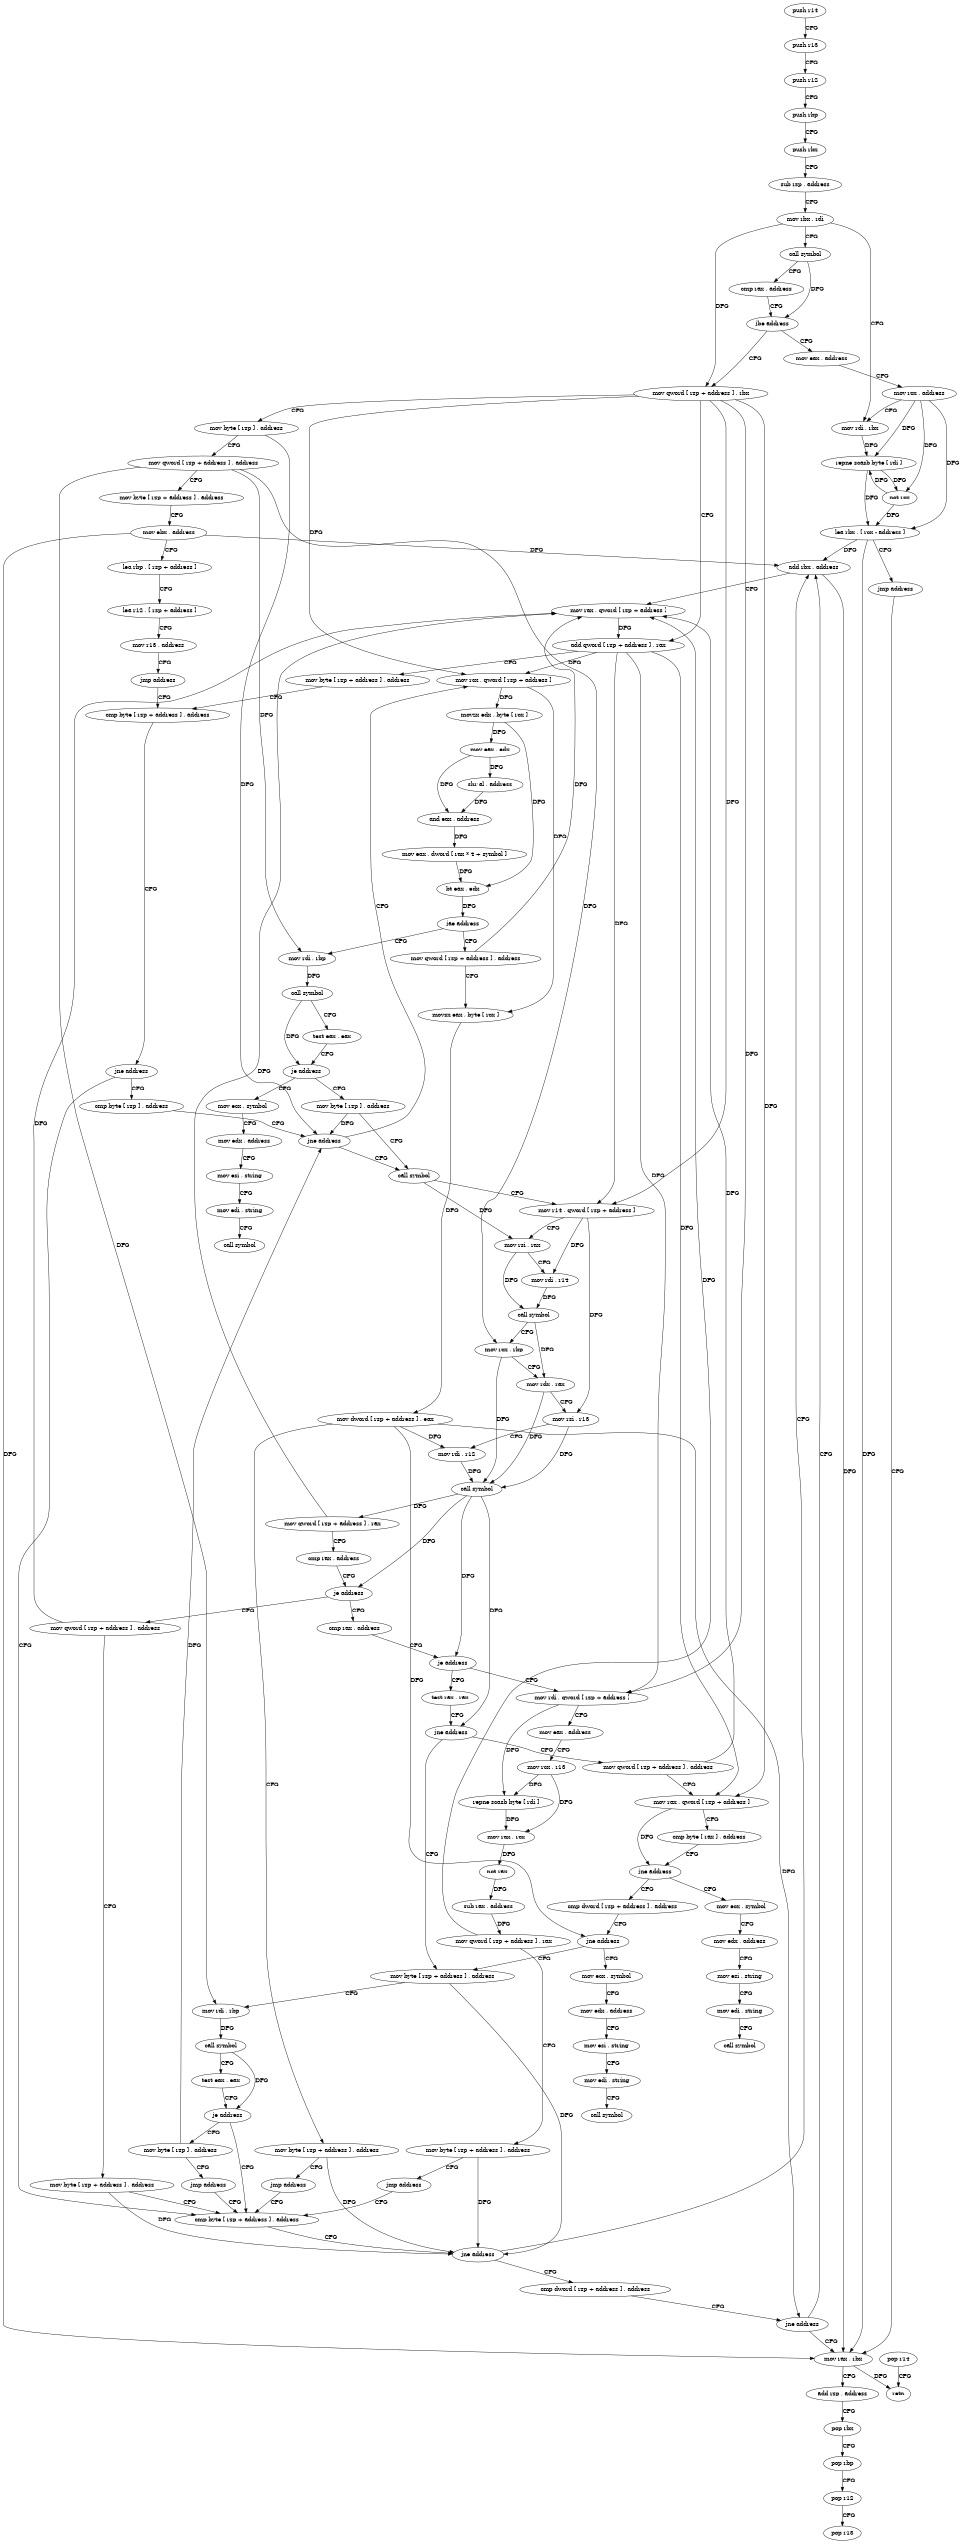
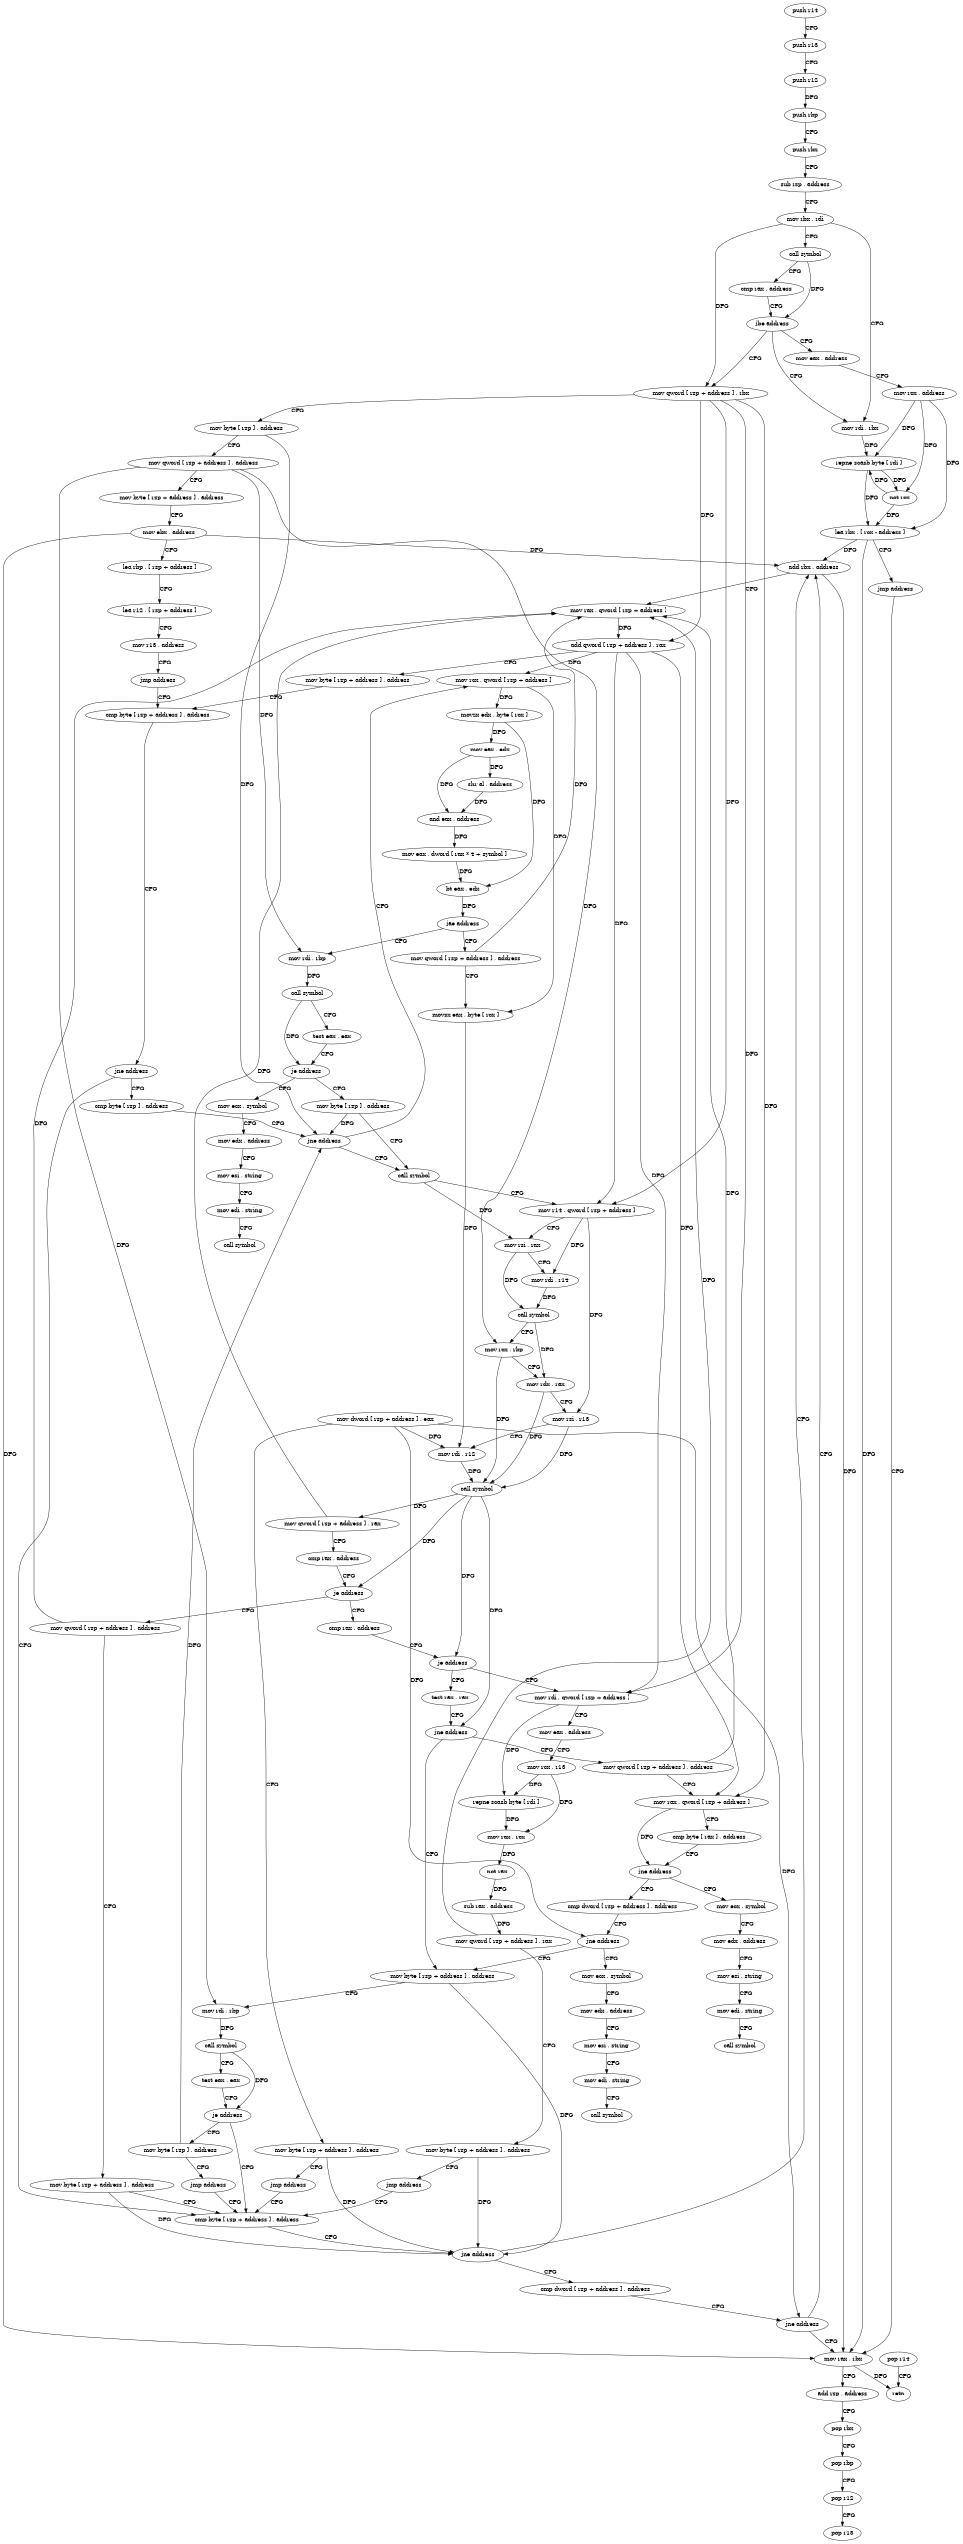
  digraph {
    n1 [label="push r14"]
    n2 [label="push r13"]
    n3 [label="push r12"]
    n4 [label="push rbp"]
    n5 [label="push rbx"]
    n6 [label="sub rsp , address"]
    n7 [label="mov rbx , rdi"]
    n8 [label="call symbol"]
    n9 [label="mov qword [ rsp + address ] , rbx"]
    n10 [label="mov rdi , rbx"]
    n11 [label="cmp rax , address"]
    n12 [label="jbe address"]
    n13 [label="mov byte [ rsp ] , address"]
    n14 [label="mov rcx , qword [ rsp + address ]"]
    n15 [label="add qword [ rsp + address ] , rax"]
    n16 [label="mov r14 , qword [ rsp + address ]"]
    n17 [label="mov rdi , qword [ rsp + address ]"]
    n18 [label="mov rax , qword [ rsp + address ]"]
    n19 [label="repne scasb byte [ rdi ]"]
    n20 [label="mov eax , address"]
    n21 [label="mov rcx , address"]
    n22 [label="not rcx"]
    n23 [label="lea rbx , [ rcx - address ]"]
    n24 [label="mov qword [ rsp + address ] , address"]
    n25 [label="jne address"]
    n26 [label="movzx edx , byte [ rcx ]"]
    n27 [label="movsx eax , byte [ rcx ]"]
    n28 [label="mov byte [ rsp + address ] , address"]
    n29 [label="mov rsi , rax"]
    n30 [label="mov rdi , r14"]
    n31 [label="mov rsi , r13"]
    n32 [label="mov eax , address"]
    n33 [label="repne scasb byte [ rdi ]"]
    n34 [label="cmp byte [ rax ] , address"]
    n35 [label="jne address"]
    n36 [label="jmp address"]
    n37 [label="mov rax , rbx"]
    n38 [label="add rbx , address"]
    n39 [label="add rsp , address"]
    n40 [label=retn]
    n41 [label="mov rax , qword [ rsp + address ]"]
    n42 [label="pop rbx"]
    n43 [label="mov byte [ rsp + address ] , address"]
    n44 [label="mov rcx , rbp"]
    n45 [label="mov rdi , rbp"]
    n46 [label="mov rdi , rbp"]
    n47 [label="call symbol"]
    n48 [label="mov ebx , address"]
    n49 [label="mov rdx , rax"]
    n50 [label="call symbol"]
    n51 [label="call symbol"]
    n52 [label="call symbol"]
    n53 [label="lea rbp , [ rsp + address ]"]
    n54 [label="lea r12 , [ rsp + address ]"]
    n55 [label="mov r13 , address"]
    n56 [label="jmp address"]
    n57 [label="cmp byte [ rsp + address ] , address"]
    n58 [label="jne address"]
    n59 [label="cmp byte [ rsp + address ] , address"]
    n60 [label="cmp byte [ rsp ] , address"]
    n61 [label="pop rbp"]
    n62 [label="pop r12"]
    n63 [label="pop r13"]
    n64 [label="pop r14"]
    n65 [label="jne address"]
    n66 [label="cmp dword [ rsp + address ] , address"]
    n67 [label="jne address"]
    n68 [label="call symbol"]
    n69 [label="mov eax , edx"]
    n70 [label="bt eax , edx"]
    n71 [label="mov dword [ rsp + address ] , eax"]
    n72 [label="mov rdi , r12"]
    n73 [label="mov qword [ rsp + address ] , rax"]
    n74 [label="je address"]
    n75 [label="je address"]
    n76 [label="jne address"]
    n77 [label="cmp rax , address"]
    n78 [label="mov qword [ rsp + address ] , address"]
    n79 [label="cmp rax , address"]
    n80 [label="test rax , rax"]
    n81 [label="mov byte [ rsp + address ] , address"]
    n82 [label="mov qword [ rsp + address ] , address"]
    n83 [label="mov byte [ rsp + address ] , address"]
    n84 [label="shr al , address"]
    n85 [label="and eax , address"]
    n86 [label="jae address"]
    n87 [label="mov eax , dword [ rax * 4 + symbol ]"]
    n88 [label="mov qword [ rsp + address ] , address"]
    n89 [label="test eax , eax"]
    n90 [label="je address"]
    n91 [label="mov rcx , r13"]
    n92 [label="mov rax , rcx"]
    n93 [label="mov ecx , symbol"]
    n94 [label="mov byte [ rsp ] , address"]
    n95 [label="mov edx , address"]
    n96 [label="mov esi , string"]
    n97 [label="mov byte [ rsp + address ] , address"]
    n98 [label="jne address"]
    n99 [label="jmp address"]
    n100 [label="mov ecx , symbol"]
    n101 [label="not rax"]
    n102 [label="sub rax , address"]
    n103 [label="mov qword [ rsp + address ] , rax"]
    n104 [label="mov byte [ rsp + address ] , address"]
    n105 [label="jmp address"]
    n106 [label="mov edi , string"]
    n107 [label="call symbol"]
    n108 [label="test eax , eax"]
    n109 [label="je address"]
    n110 [label="mov byte [ rsp ] , address"]
    n111 [label="jmp address"]
    n112 [label="mov ecx , symbol"]
    n113 [label="cmp dword [ rsp + address ] , address"]
    n114 [label="mov edx , address"]
    n115 [label="mov esi , string"]
    n116 [label="mov edi , string"]
    n117 [label="call symbol"]
    n118 [label="mov edx , address"]
    n119 [label="mov esi , string"]
    n120 [label="mov edi , string"]
    n121 [label="call symbol"]
    n1 -> n2 [label=CFG]
    n2 -> n3 [label=CFG]
-   n3 -> n4 [label=CFG]
+   n3 -> n4 [label=DFG]
    n4 -> n5 [label=CFG]
    n5 -> n6 [label=CFG]
    n6 -> n7 [label=CFG]
    n7 -> n8 [label=CFG]
    n7 -> n9 [label=DFG]
    n7 -> n10 [label=CFG]
    n8 -> n11 [label=CFG]
    n8 -> n12 [label=DFG]
    n9 -> n13 [label=CFG]
-   n9 -> n14 [label=DFG]
-   n9 -> n15 [label=CFG]
+   n9 -> n15 [label=DFG]
    n9 -> n16 [label=DFG]
    n9 -> n17 [label=DFG]
    n9 -> n18 [label=DFG]
    n10 -> n19 [label=DFG]
    n11 -> n12 [label=CFG]
    n12 -> n9 [label=CFG]
    n12 -> n20 [label=CFG]
    n13 -> n24 [label=CFG]
    n13 -> n25 [label=DFG]
    n14 -> n26 [label=DFG]
    n14 -> n27 [label=DFG]
    n15 -> n14 [label=DFG]
    n15 -> n16 [label=DFG]
    n15 -> n17 [label=DFG]
    n15 -> n18 [label=DFG]
    n15 -> n28 [label=CFG]
    n16 -> n29 [label=CFG]
    n16 -> n30 [label=DFG]
    n16 -> n31 [label=DFG]
    n17 -> n32 [label=CFG]
    n17 -> n33 [label=DFG]
    n18 -> n34 [label=CFG]
    n18 -> n35 [label=DFG]
    n19 -> n22 [label=DFG]
    n19 -> n23 [label=DFG]
    n20 -> n21 [label=CFG]
-   n21 -> n10 [label=CFG]
+   n12 -> n10 [label=CFG]
    n21 -> n19 [label=DFG]
    n21 -> n22 [label=DFG]
    n21 -> n23 [label=DFG]
    n22 -> n19 [label=DFG]
    n22 -> n23 [label=DFG]
    n23 -> n36 [label=CFG]
    n23 -> n37 [label=DFG]
    n23 -> n38 [label=DFG]
    n24 -> n43 [label=CFG]
    n24 -> n44 [label=DFG]
    n24 -> n45 [label=DFG]
    n24 -> n46 [label=DFG]
    n25 -> n14 [label=CFG]
    n25 -> n47 [label=CFG]
    n26 -> n69 [label=DFG]
    n26 -> n70 [label=DFG]
-   n27 -> n71 [label=DFG]
+   n27 -> n72 [label=DFG]
    n28 -> n57 [label=CFG]
    n29 -> n30 [label=CFG]
    n29 -> n68 [label=DFG]
    n30 -> n68 [label=DFG]
    n31 -> n50 [label=DFG]
    n31 -> n72 [label=CFG]
    n32 -> n91 [label=CFG]
    n33 -> n92 [label=DFG]
    n34 -> n35 [label=CFG]
    n35 -> n112 [label=CFG]
    n35 -> n113 [label=CFG]
    n36 -> n37 [label=CFG]
    n37 -> n39 [label=CFG]
    n37 -> n40 [label=DFG]
    n38 -> n37 [label=DFG]
    n38 -> n41 [label=CFG]
    n39 -> n42 [label=CFG]
    n41 -> n15 [label=DFG]
    n42 -> n61 [label=CFG]
    n43 -> n48 [label=CFG]
    n44 -> n49 [label=CFG]
    n44 -> n50 [label=DFG]
    n45 -> n51 [label=DFG]
    n46 -> n52 [label=DFG]
    n47 -> n16 [label=CFG]
    n47 -> n29 [label=DFG]
    n48 -> n37 [label=DFG]
    n48 -> n38 [label=DFG]
    n48 -> n53 [label=CFG]
    n49 -> n31 [label=CFG]
    n49 -> n50 [label=DFG]
    n50 -> n73 [label=DFG]
    n50 -> n74 [label=DFG]
    n50 -> n75 [label=DFG]
    n50 -> n76 [label=DFG]
    n51 -> n89 [label=CFG]
    n51 -> n90 [label=DFG]
    n52 -> n108 [label=CFG]
    n52 -> n109 [label=DFG]
    n53 -> n54 [label=CFG]
    n54 -> n55 [label=CFG]
    n55 -> n56 [label=CFG]
    n56 -> n57 [label=CFG]
    n57 -> n58 [label=CFG]
    n58 -> n59 [label=CFG]
    n58 -> n60 [label=CFG]
    n59 -> n65 [label=CFG]
    n60 -> n25 [label=CFG]
    n61 -> n62 [label=CFG]
    n62 -> n63 [label=CFG]
    n64 -> n40 [label=CFG]
    n65 -> n38 [label=CFG]
    n65 -> n66 [label=CFG]
    n66 -> n67 [label=CFG]
    n67 -> n37 [label=CFG]
    n67 -> n38 [label=CFG]
    n68 -> n44 [label=CFG]
    n68 -> n49 [label=DFG]
    n69 -> n84 [label=DFG]
    n69 -> n85 [label=DFG]
    n70 -> n86 [label=DFG]
    n71 -> n67 [label=DFG]
    n71 -> n72 [label=DFG]
    n71 -> n97 [label=CFG]
    n71 -> n98 [label=DFG]
    n72 -> n50 [label=DFG]
    n73 -> n41 [label=DFG]
    n73 -> n77 [label=CFG]
    n74 -> n78 [label=CFG]
    n74 -> n79 [label=CFG]
    n75 -> n17 [label=CFG]
    n75 -> n80 [label=CFG]
    n76 -> n81 [label=CFG]
    n76 -> n82 [label=CFG]
    n77 -> n74 [label=CFG]
    n78 -> n41 [label=DFG]
    n78 -> n83 [label=CFG]
    n79 -> n75 [label=CFG]
    n80 -> n76 [label=CFG]
    n81 -> n46 [label=CFG]
    n81 -> n65 [label=DFG]
    n82 -> n18 [label=CFG]
    n82 -> n41 [label=DFG]
    n83 -> n59 [label=CFG]
    n83 -> n65 [label=DFG]
    n84 -> n85 [label=DFG]
    n85 -> n87 [label=DFG]
    n86 -> n45 [label=CFG]
    n86 -> n88 [label=CFG]
    n87 -> n70 [label=DFG]
    n88 -> n27 [label=CFG]
    n88 -> n41 [label=DFG]
    n89 -> n90 [label=CFG]
    n90 -> n93 [label=CFG]
    n90 -> n94 [label=CFG]
    n91 -> n33 [label=DFG]
    n91 -> n92 [label=DFG]
    n92 -> n101 [label=DFG]
    n93 -> n95 [label=CFG]
    n94 -> n25 [label=DFG]
    n94 -> n47 [label=CFG]
    n95 -> n96 [label=CFG]
    n96 -> n106 [label=CFG]
    n97 -> n65 [label=DFG]
    n97 -> n99 [label=CFG]
    n98 -> n81 [label=CFG]
    n98 -> n100 [label=CFG]
    n99 -> n59 [label=CFG]
    n100 -> n118 [label=CFG]
    n101 -> n102 [label=DFG]
    n102 -> n103 [label=DFG]
    n103 -> n41 [label=DFG]
    n103 -> n104 [label=CFG]
    n104 -> n65 [label=DFG]
    n104 -> n105 [label=CFG]
    n105 -> n59 [label=CFG]
    n106 -> n107 [label=CFG]
    n108 -> n109 [label=CFG]
    n109 -> n59 [label=CFG]
    n109 -> n110 [label=CFG]
    n110 -> n25 [label=DFG]
    n110 -> n111 [label=CFG]
    n111 -> n59 [label=CFG]
    n112 -> n114 [label=CFG]
    n113 -> n98 [label=CFG]
    n114 -> n115 [label=CFG]
    n115 -> n116 [label=CFG]
    n116 -> n117 [label=CFG]
    n118 -> n119 [label=CFG]
    n119 -> n120 [label=CFG]
    n120 -> n121 [label=CFG]
  }
